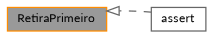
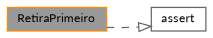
  digraph {
    rankdir=LR
    fontname=Lato
    node [fontname=Lato fontsize=10 shape=box style=filled]
    n1 [color=darkorange fillcolor=grey60 fontcolor=black height=0.2 label=RetiraPrimeiro width=0.4]
    n2 [color=gray40 fillcolor=white height=0.2 label=assert width=0.4]
-   n2 -> n1 [color=gray40 fontname=Lato fontsize=10 labelfontname=Helvetica labelfontsize=10 style=dashed arrowhead=onormal]
+   n1 -> n2 [color=gray40 fontname=Lato fontsize=10 labelfontname=Helvetica labelfontsize=10 style=dashed arrowhead=onormal]
  }
